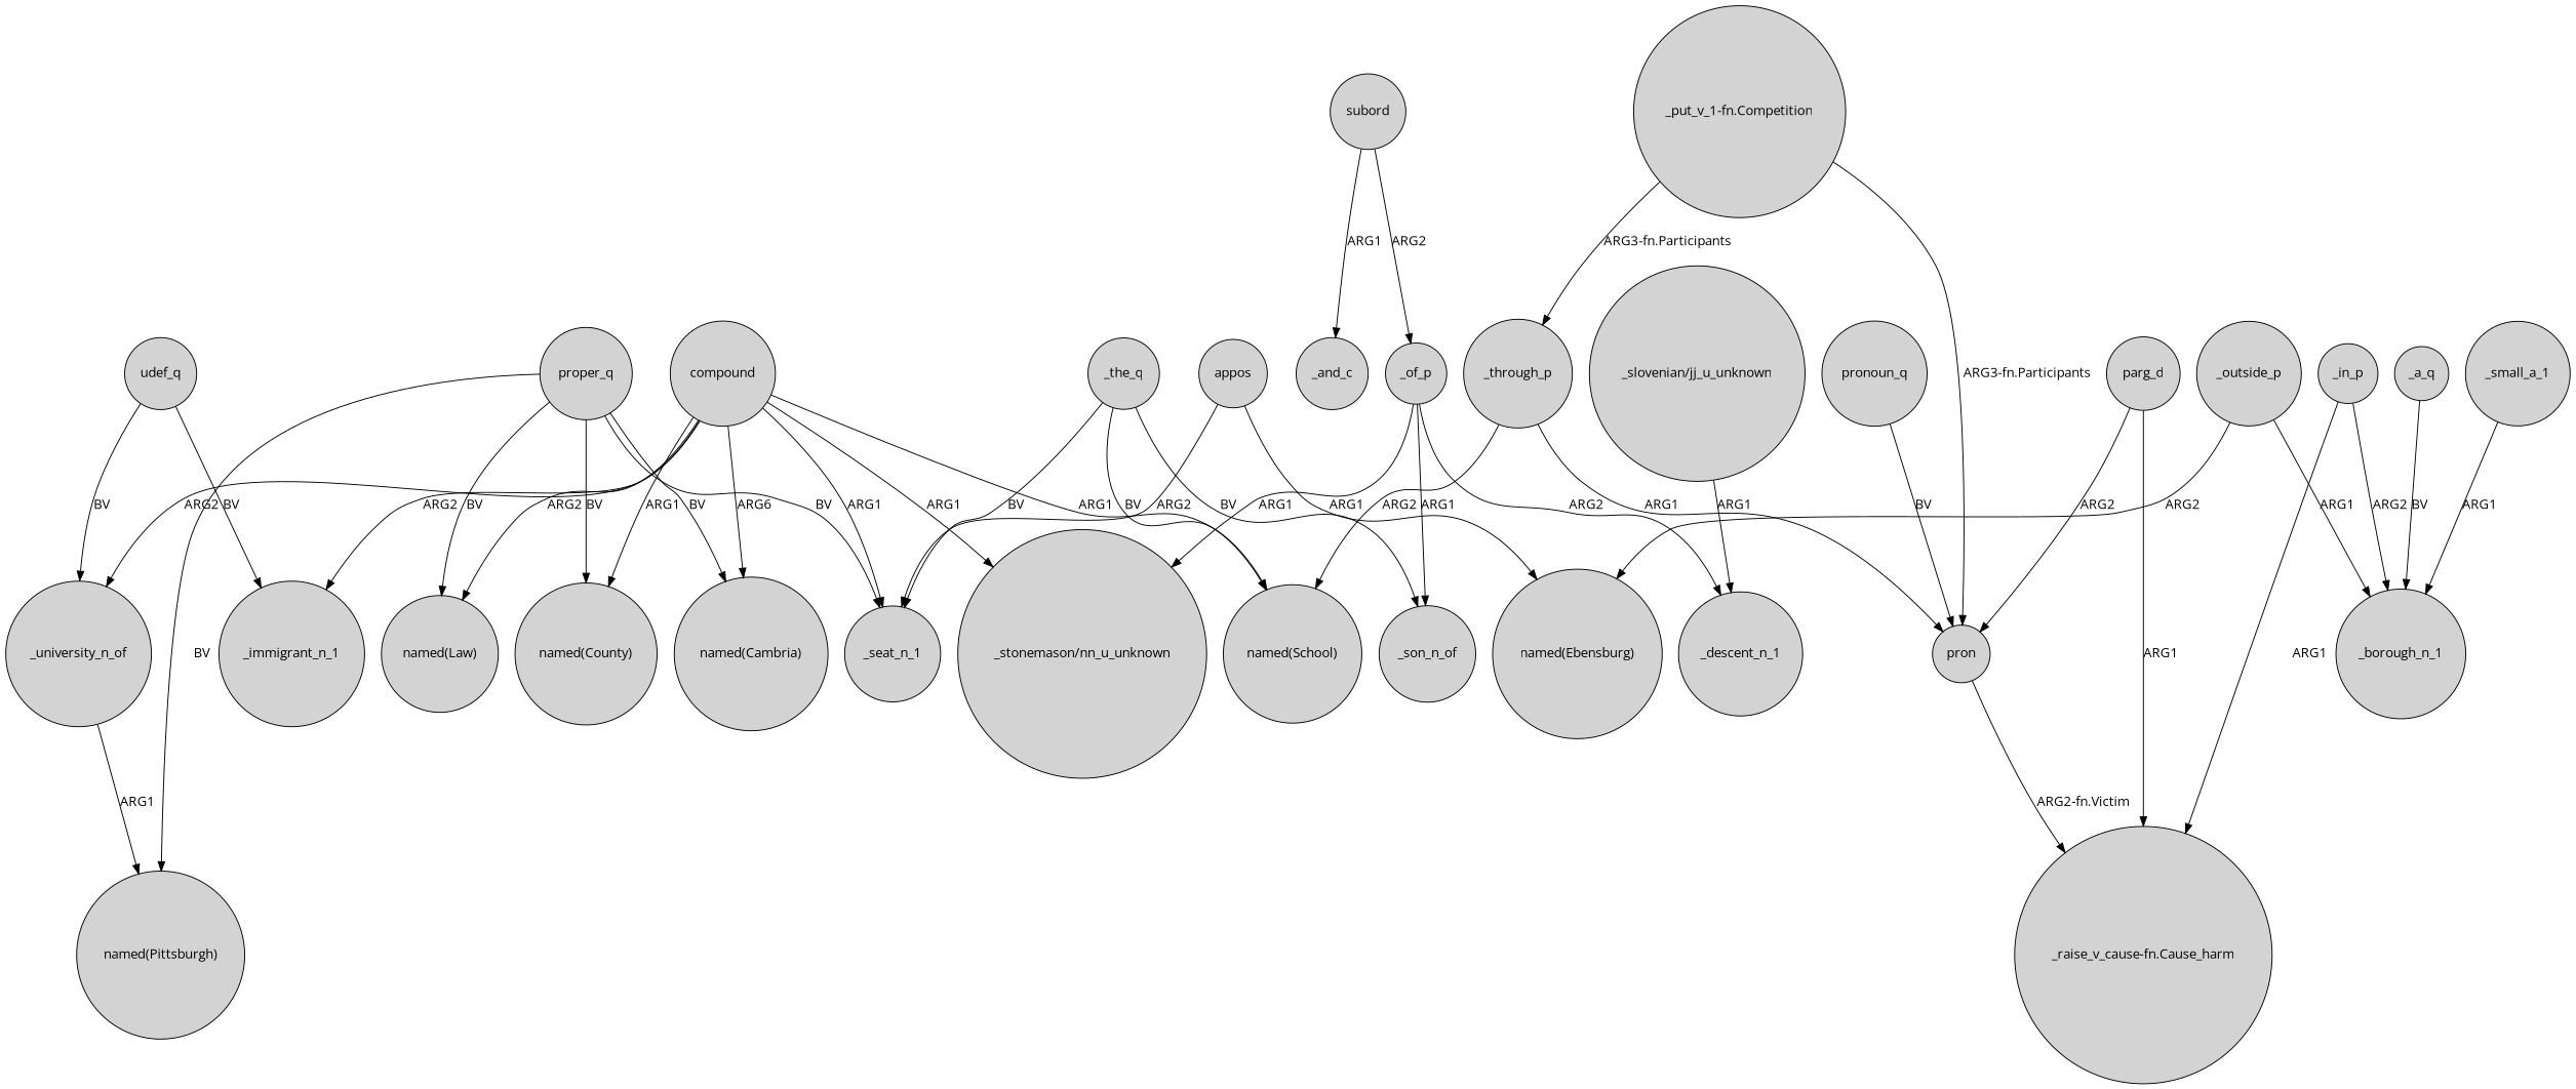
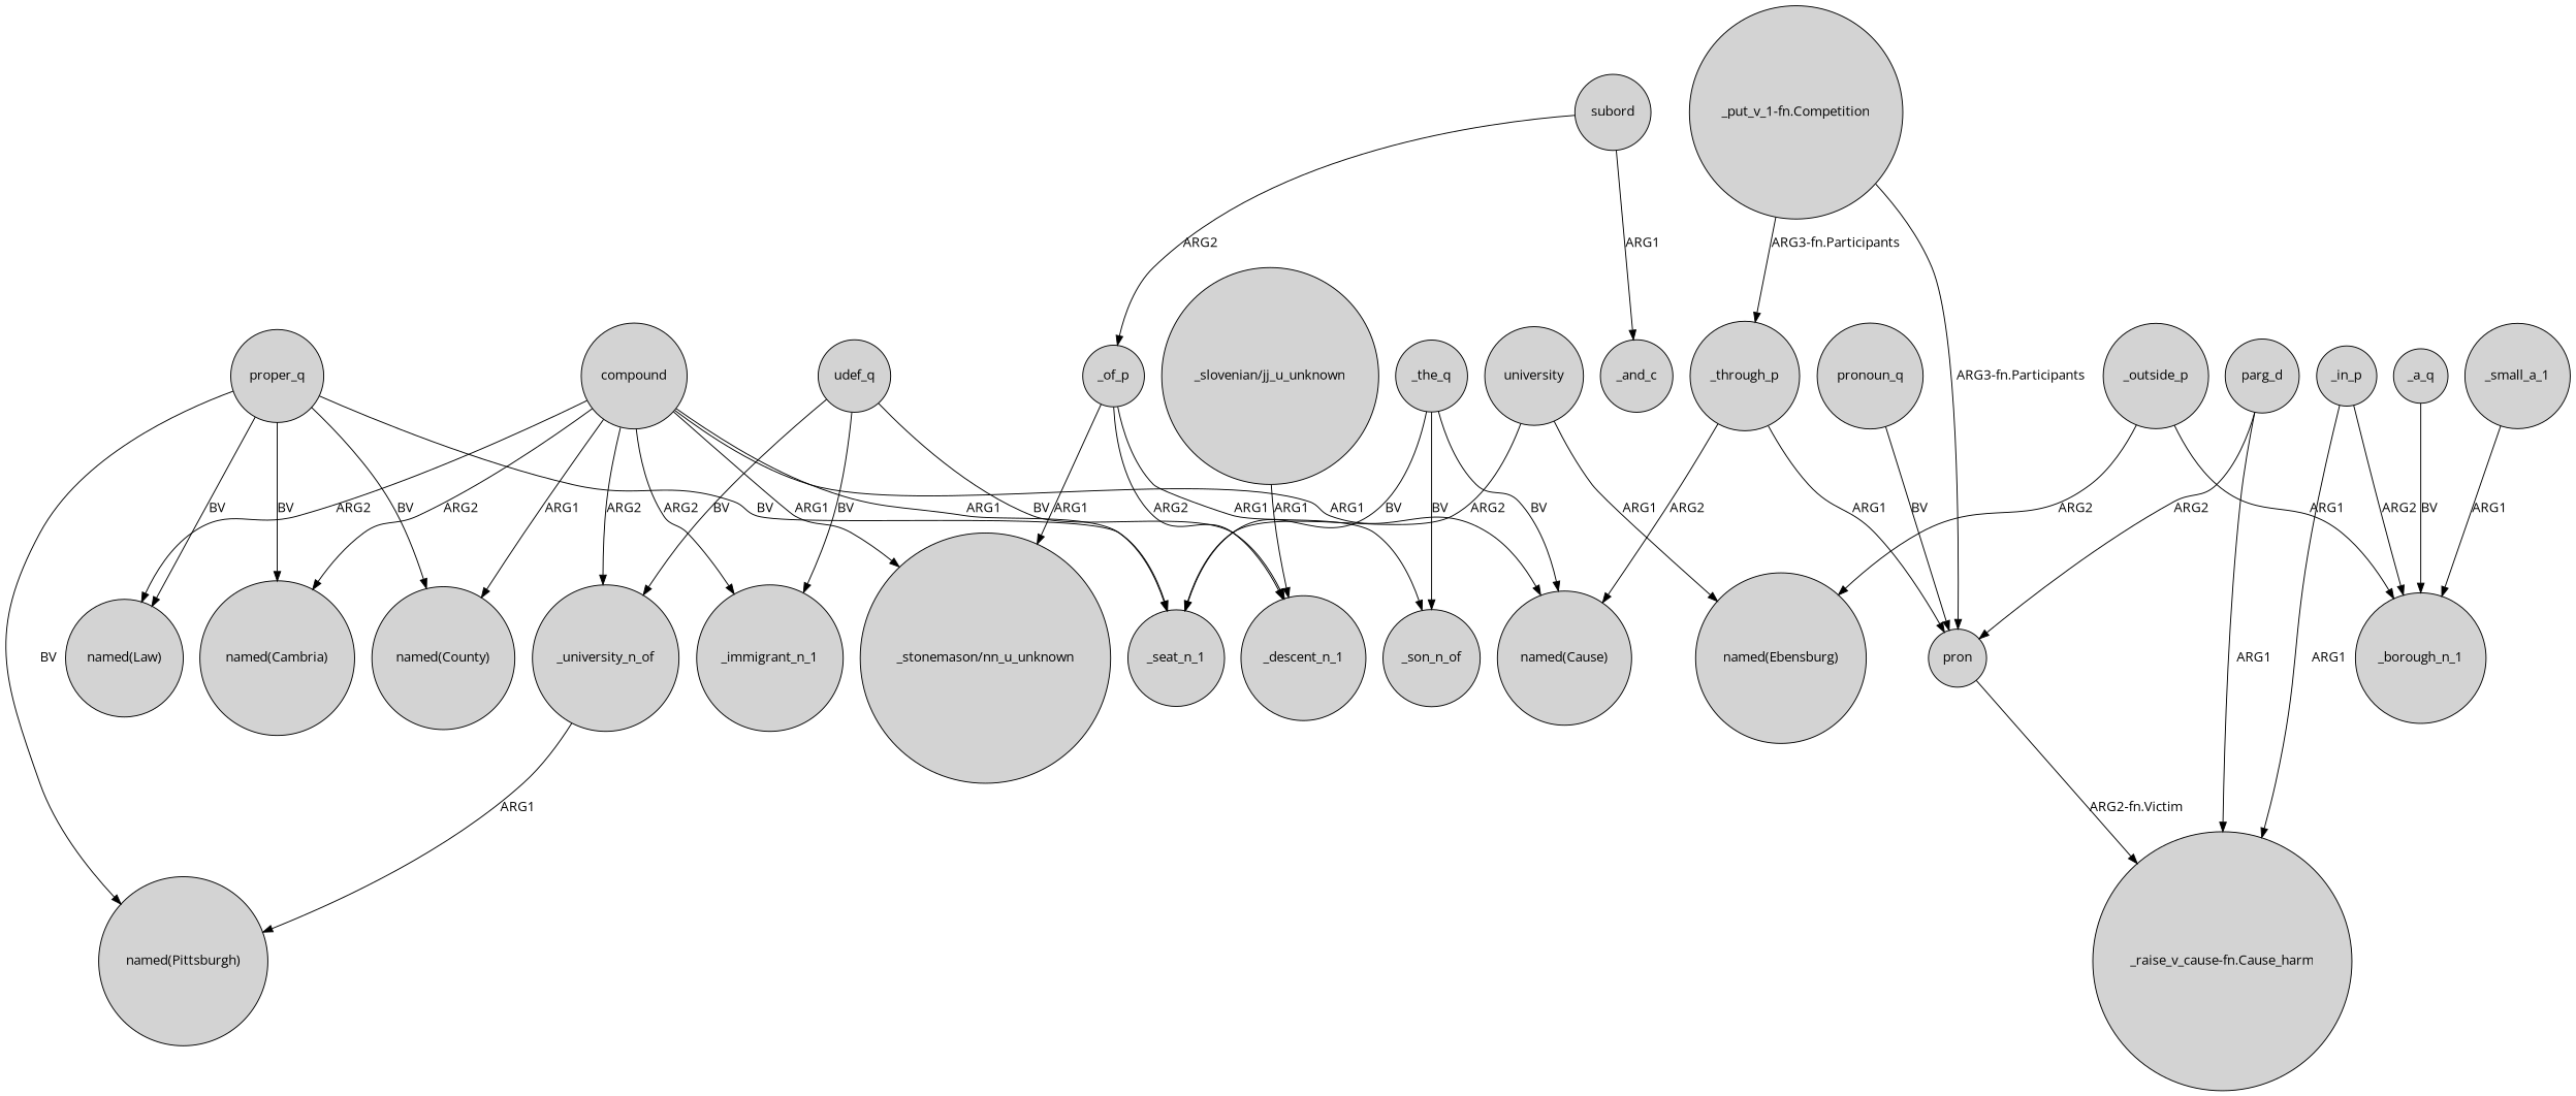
  digraph {
    fontname="Open Sans"
    node [fontname="Open Sans" shape=circle style=filled]
    edge [fontname="Open Sans"]
-   appos
+   appos [label=university]
    _seat_n_1
    "named(Ebensburg)"
    compound
    _university_n_of
    _immigrant_n_1
    "_stonemason/nn_u_unknown"
    "named(Cambria)"
    "named(Law)"
-   "named(School)"
+   "named(School)" [label="named(Cause)"]
    "named(County)"
    "named(Pittsburgh)"
    _the_q
    _son_n_of
    udef_q
    _descent_n_1
    _a_q
    _borough_n_1
    _outside_p
    _in_p
    "_raise_v_cause-fn.Cause_harm"
    pron
    parg_d
    subord
    _of_p
    _and_c
    proper_q
    pronoun_q
    _through_p
    "_put_v_1-fn.Competition"
    _small_a_1
    "_slovenian/jj_u_unknown"
    appos -> _seat_n_1 [label=ARG2]
    appos -> "named(Ebensburg)" [label=ARG1]
    compound -> _seat_n_1 [label=ARG1]
    compound -> _university_n_of [label=ARG2]
    compound -> _immigrant_n_1 [label=ARG2]
    compound -> "_stonemason/nn_u_unknown" [label=ARG1]
-   compound -> "named(Cambria)" [label=ARG6]
+   compound -> "named(Cambria)" [label=ARG2]
    compound -> "named(Law)" [label=ARG2]
    compound -> "named(School)" [label=ARG1]
    compound -> "named(County)" [label=ARG1]
    _university_n_of -> "named(Pittsburgh)" [label=ARG1]
    _the_q -> _seat_n_1 [label=BV]
    _the_q -> "named(School)" [label=BV]
    _the_q -> _son_n_of [label=BV]
    udef_q -> _university_n_of [label=BV]
    udef_q -> _immigrant_n_1 [label=BV]
+   udef_q -> _descent_n_1 [label=BV]
    _a_q -> _borough_n_1 [label=BV]
    _outside_p -> "named(Ebensburg)" [label=ARG2]
    _outside_p -> _borough_n_1 [label=ARG1]
    _in_p -> _borough_n_1 [label=ARG2]
    _in_p -> "_raise_v_cause-fn.Cause_harm" [label=ARG1]
    pron -> "_raise_v_cause-fn.Cause_harm" [label="ARG2-fn.Victim"]
    parg_d -> "_raise_v_cause-fn.Cause_harm" [label=ARG1]
    parg_d -> pron [label=ARG2]
    subord -> _of_p [label=ARG2]
    subord -> _and_c [label=ARG1]
    _of_p -> "_stonemason/nn_u_unknown" [label=ARG1]
    _of_p -> _son_n_of [label=ARG1]
    _of_p -> _descent_n_1 [label=ARG2]
    proper_q -> _seat_n_1 [label=BV]
    proper_q -> "named(Cambria)" [label=BV]
    proper_q -> "named(Law)" [label=BV]
    proper_q -> "named(County)" [label=BV]
    proper_q -> "named(Pittsburgh)" [label=BV]
    pronoun_q -> pron [label=BV]
    _through_p -> "named(School)" [label=ARG2]
    _through_p -> pron [label=ARG1]
    "_put_v_1-fn.Competition" -> pron [label="ARG3-fn.Participants"]
    "_put_v_1-fn.Competition" -> _through_p [label="ARG3-fn.Participants"]
    _small_a_1 -> _borough_n_1 [label=ARG1]
    "_slovenian/jj_u_unknown" -> _descent_n_1 [label=ARG1]
  }
